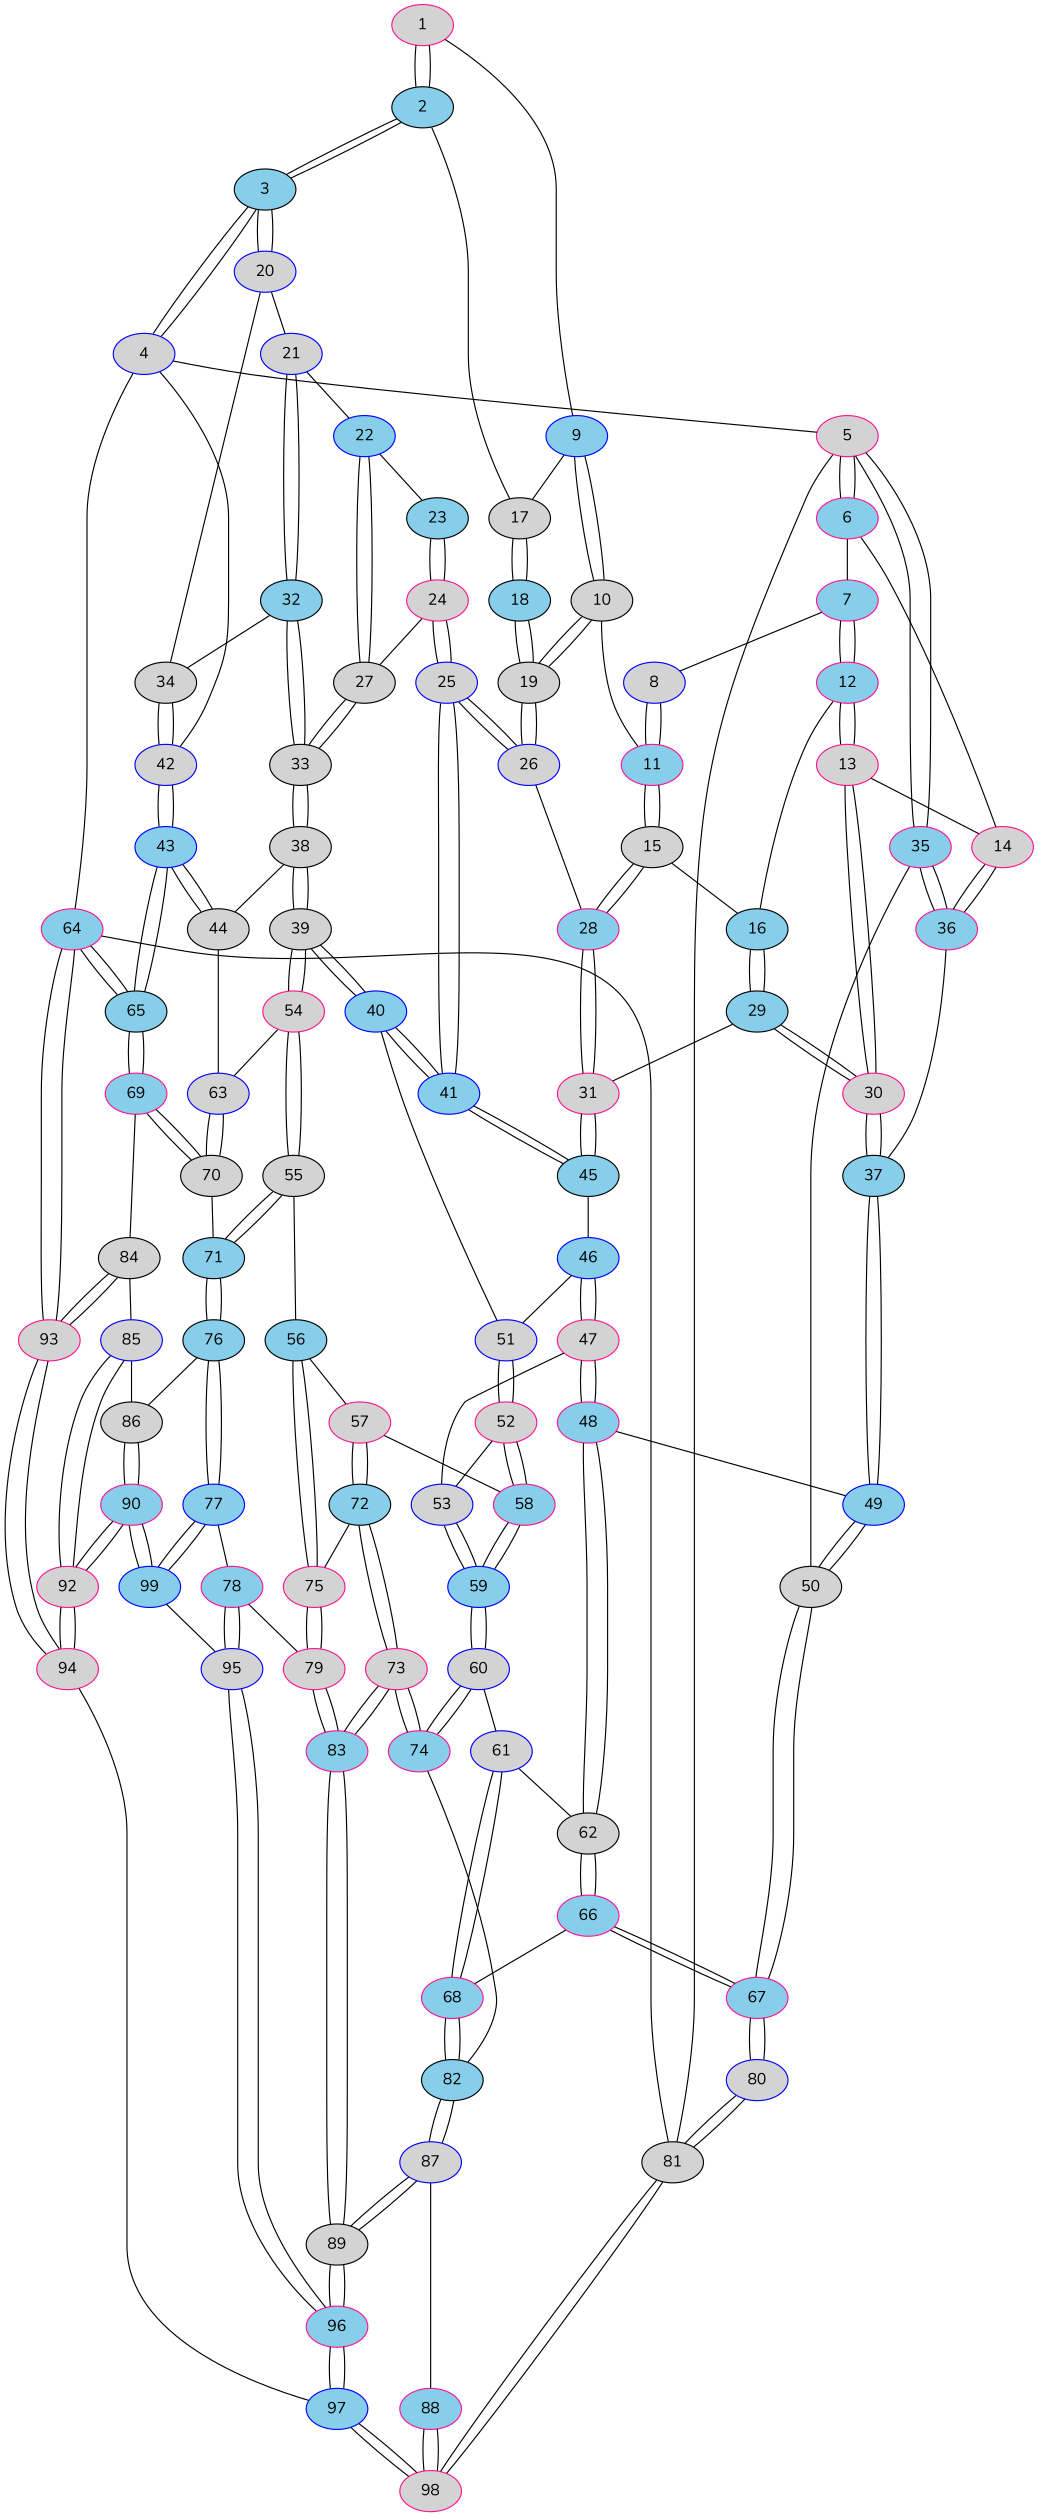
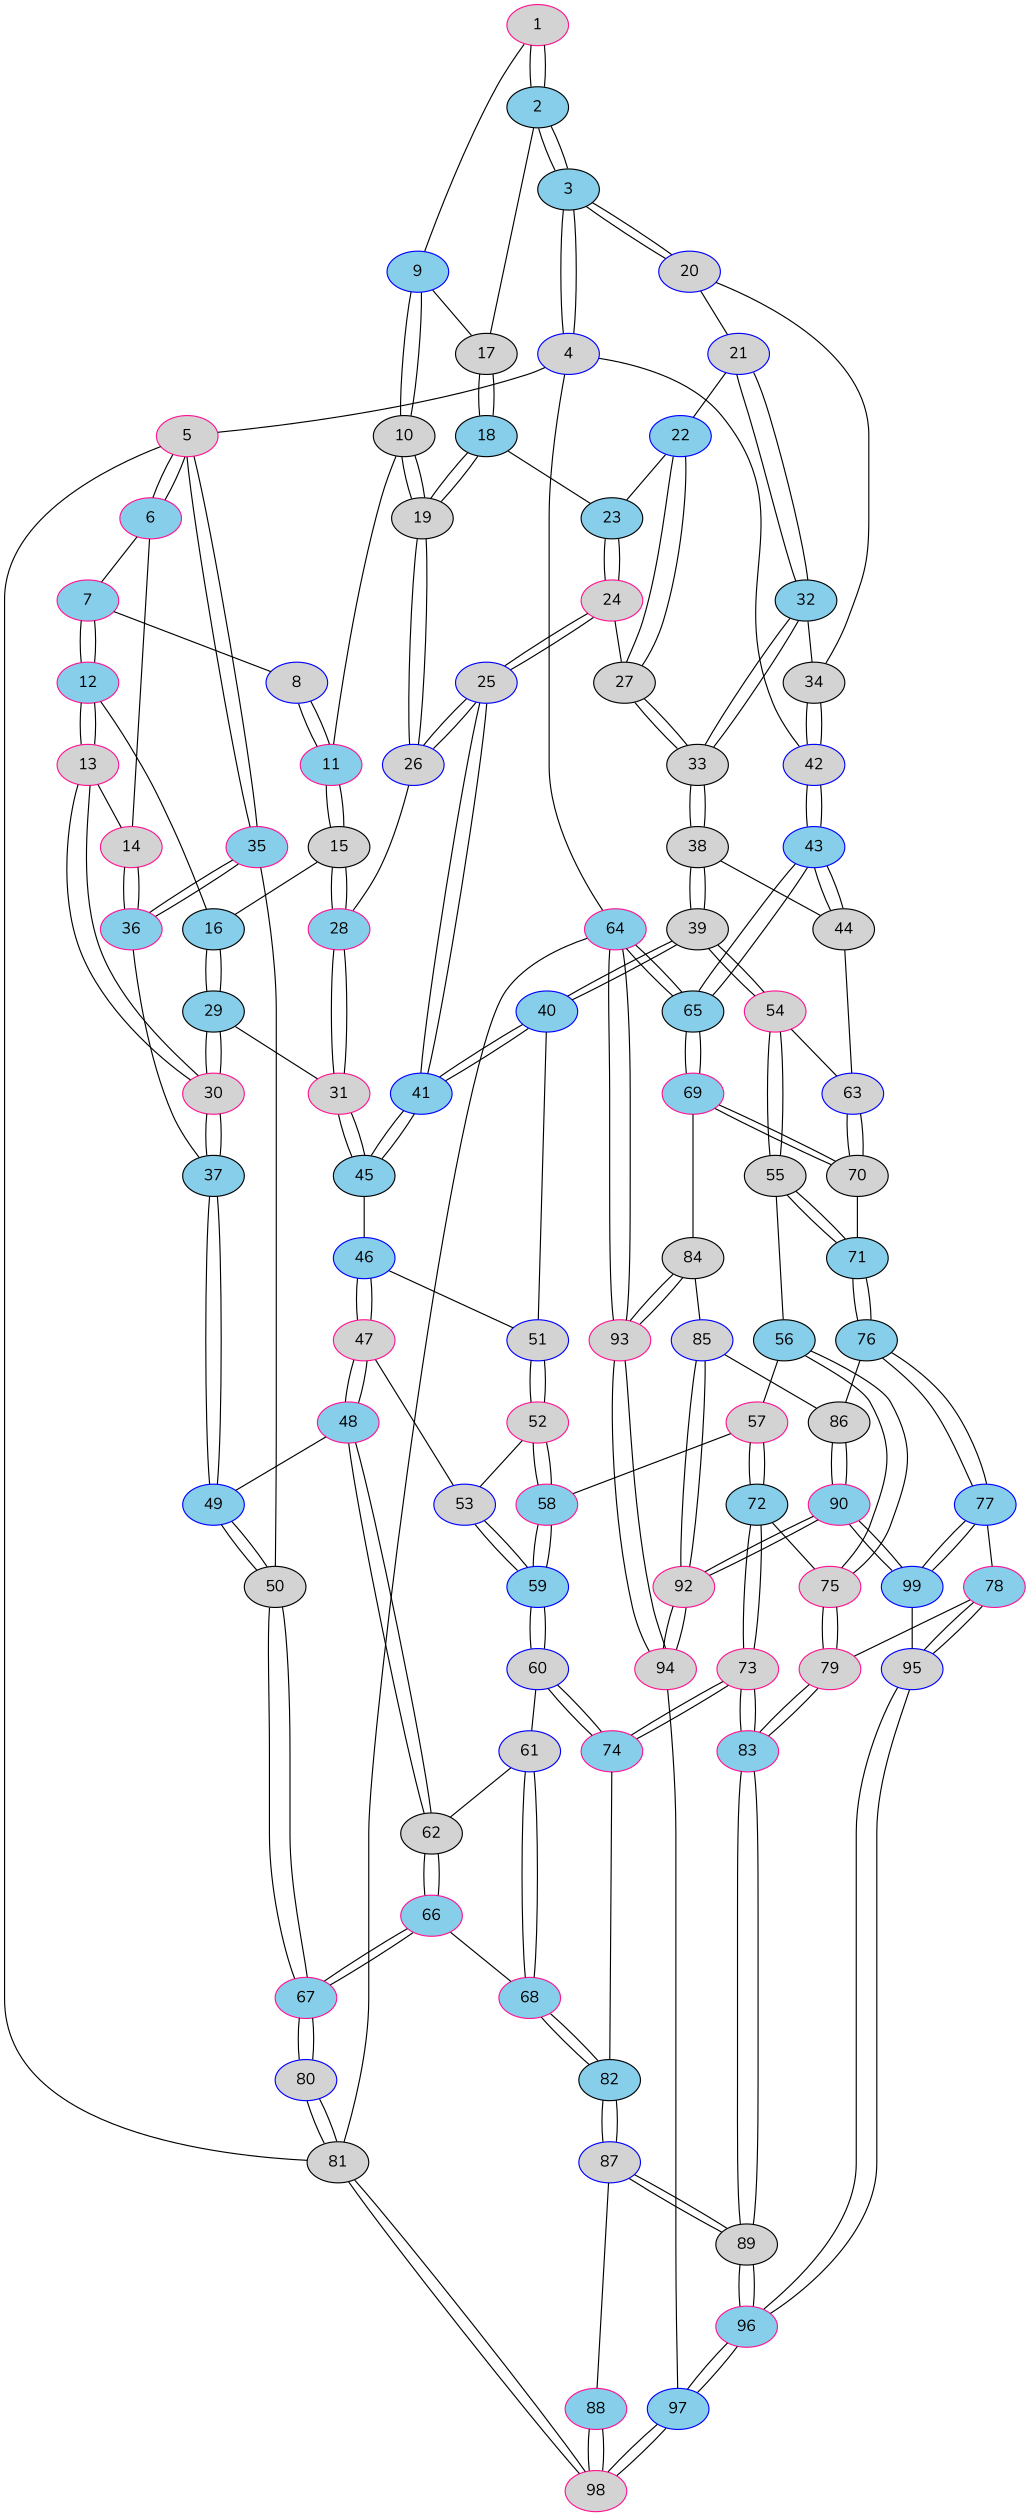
  graph {
    fontname=Nunito
    node [color=deeppink fillcolor=lightgrey fontname=Nunito style=filled]
    edge [fontname=Nunito]
    2 [color=black fillcolor=skyblue]
    1
    9 [color=blue fillcolor=skyblue]
    3 [color=black fillcolor=skyblue]
    17 [color=black]
    10 [color=black]
    4 [color=blue]
    20 [color=blue]
    18 [color=black fillcolor=skyblue]
    5
    42 [color=blue]
    64 [fillcolor=skyblue]
    21 [color=blue]
    34 [color=black]
    6 [fillcolor=skyblue]
    35 [fillcolor=skyblue]
    81 [color=black]
    43 [color=blue fillcolor=skyblue]
    65 [color=black fillcolor=skyblue]
    93
    7 [fillcolor=skyblue]
    14
    36 [fillcolor=skyblue]
    50 [color=black]
    98
    8 [color=blue]
    12 [fillcolor=skyblue]
    11 [fillcolor=skyblue]
    13
    16 [color=black fillcolor=skyblue]
    15 [color=black]
    19 [color=black]
    26 [color=blue]
    28 [fillcolor=skyblue]
    30
    29 [color=black fillcolor=skyblue]
    37 [color=black fillcolor=skyblue]
    31
    23 [color=black fillcolor=skyblue]
    24
    22 [color=blue fillcolor=skyblue]
    32 [color=black fillcolor=skyblue]
    27 [color=black]
    33 [color=black]
    25 [color=blue]
    41 [color=blue fillcolor=skyblue]
    45 [color=black fillcolor=skyblue]
    38 [color=black]
    49 [color=blue fillcolor=skyblue]
    46 [color=blue fillcolor=skyblue]
    39 [color=black]
    44 [color=black]
    67 [fillcolor=skyblue]
    40 [color=blue fillcolor=skyblue]
    54
    63 [color=blue]
    51 [color=blue]
    55 [color=black]
    52
    69 [fillcolor=skyblue]
    70 [color=black]
    47
    48 [fillcolor=skyblue]
    53 [color=blue]
    62 [color=black]
    59 [color=blue fillcolor=skyblue]
    66 [fillcolor=skyblue]
    80 [color=blue]
    58 [fillcolor=skyblue]
    60 [color=blue]
    56 [color=black fillcolor=skyblue]
    71 [color=black fillcolor=skyblue]
    57
    75
    76 [color=black fillcolor=skyblue]
    72 [color=black fillcolor=skyblue]
    79
    73
    61 [color=blue]
    74 [fillcolor=skyblue]
    68 [fillcolor=skyblue]
    82 [color=black fillcolor=skyblue]
    94
    84 [color=black]
    87 [color=blue]
    85 [color=blue]
    77 [color=blue fillcolor=skyblue]
    86 [color=black]
    83 [fillcolor=skyblue]
    89 [color=black]
    78 [fillcolor=skyblue]
    n92 [color=blue fillcolor=skyblue label=99]
    90 [fillcolor=skyblue]
    95 [color=blue]
    96 [fillcolor=skyblue]
    88 [fillcolor=skyblue]
    92
    97 [color=blue fillcolor=skyblue]
    2 -- 3
    2 -- 3
    2 -- 17
    1 -- 2
    1 -- 2
    1 -- 9
    9 -- 17
    9 -- 10
    9 -- 10
    3 -- 4
    3 -- 4
    3 -- 20
    3 -- 20
    17 -- 18
    17 -- 18
    10 -- 11
    10 -- 19
    10 -- 19
    4 -- 5
    4 -- 42
    4 -- 64
    20 -- 21
    20 -- 34
    18 -- 19
    18 -- 19
+   18 -- 23
    5 -- 6
    5 -- 6
    5 -- 35
    5 -- 35
    5 -- 81
    42 -- 43
    42 -- 43
    64 -- 81
    64 -- 65
    64 -- 65
    64 -- 93
    64 -- 93
    21 -- 22
    21 -- 32
    21 -- 32
    34 -- 42
    34 -- 42
    6 -- 7
    6 -- 14
    35 -- 36
    35 -- 36
    35 -- 50
    81 -- 98
    81 -- 98
    43 -- 65
    43 -- 65
    43 -- 44
    43 -- 44
    65 -- 69
    65 -- 69
    93 -- 94
    93 -- 94
    7 -- 8
    7 -- 12
    7 -- 12
    14 -- 36
    14 -- 36
    36 -- 37
    50 -- 67
    50 -- 67
    8 -- 11
    8 -- 11
    12 -- 13
    12 -- 13
    12 -- 16
    11 -- 15
    11 -- 15
    13 -- 14
    13 -- 30
    13 -- 30
    16 -- 29
    16 -- 29
    15 -- 16
    15 -- 28
    15 -- 28
    19 -- 26
    19 -- 26
    26 -- 28
    28 -- 31
    28 -- 31
    30 -- 37
    30 -- 37
    29 -- 30
    29 -- 30
    29 -- 31
    37 -- 49
    37 -- 49
    31 -- 45
    31 -- 45
    23 -- 24
    23 -- 24
    24 -- 27
    24 -- 25
    24 -- 25
    22 -- 23
    22 -- 27
    22 -- 27
    32 -- 34
    32 -- 33
    32 -- 33
    27 -- 33
    27 -- 33
    33 -- 38
    33 -- 38
    25 -- 26
    25 -- 26
    25 -- 41
    25 -- 41
    41 -- 45
    41 -- 45
    45 -- 46
    38 -- 39
    38 -- 39
    38 -- 44
    49 -- 50
    49 -- 50
    46 -- 51
    46 -- 47
    46 -- 47
    39 -- 40
    39 -- 40
    39 -- 54
    39 -- 54
    44 -- 63
    67 -- 80
    67 -- 80
    40 -- 41
    40 -- 41
    40 -- 51
    54 -- 63
    54 -- 55
    54 -- 55
    63 -- 70
    63 -- 70
    51 -- 52
    51 -- 52
    55 -- 56
    55 -- 71
    55 -- 71
    52 -- 53
    52 -- 58
    52 -- 58
    69 -- 70
    69 -- 70
    69 -- 84
    70 -- 71
    47 -- 48
    47 -- 48
    47 -- 53
    48 -- 49
    48 -- 62
    48 -- 62
    53 -- 59
    53 -- 59
    62 -- 66
    62 -- 66
    59 -- 60
    59 -- 60
    66 -- 67
    66 -- 67
    66 -- 68
    80 -- 81
    80 -- 81
    58 -- 59
    58 -- 59
    60 -- 61
    60 -- 74
    60 -- 74
    56 -- 57
    56 -- 75
    56 -- 75
    71 -- 76
    71 -- 76
    57 -- 58
    57 -- 72
    57 -- 72
    75 -- 79
    75 -- 79
    76 -- 77
    76 -- 77
    76 -- 86
    72 -- 75
    72 -- 73
    72 -- 73
    79 -- 83
    79 -- 83
    73 -- 74
    73 -- 74
    73 -- 83
    73 -- 83
    61 -- 62
    61 -- 68
    61 -- 68
    74 -- 82
    68 -- 82
    68 -- 82
    82 -- 87
    82 -- 87
    94 -- 97
    84 -- 93
    84 -- 93
    84 -- 85
    87 -- 89
    87 -- 89
    87 -- 88
    85 -- 86
    85 -- 92
    85 -- 92
    77 -- 78
    77 -- n92
    77 -- n92
    86 -- 90
    86 -- 90
    83 -- 89
    83 -- 89
    89 -- 96
    89 -- 96
    78 -- 79
    78 -- 95
    78 -- 95
    n92 -- 95
    90 -- n92
    90 -- n92
    90 -- 92
    90 -- 92
    95 -- 96
    95 -- 96
    96 -- 97
    96 -- 97
    88 -- 98
    88 -- 98
    92 -- 94
    92 -- 94
    97 -- 98
    97 -- 98
  }
